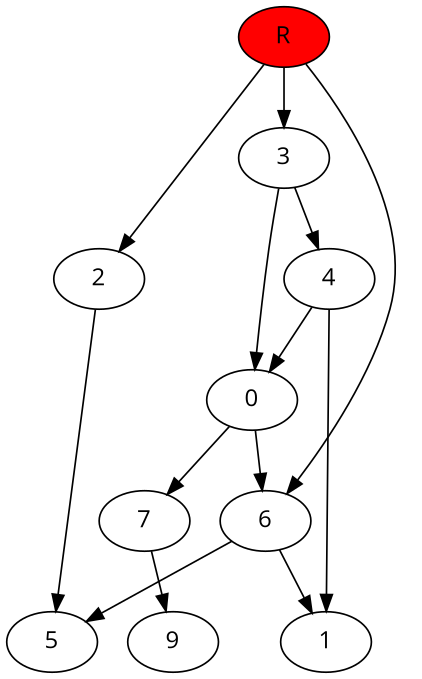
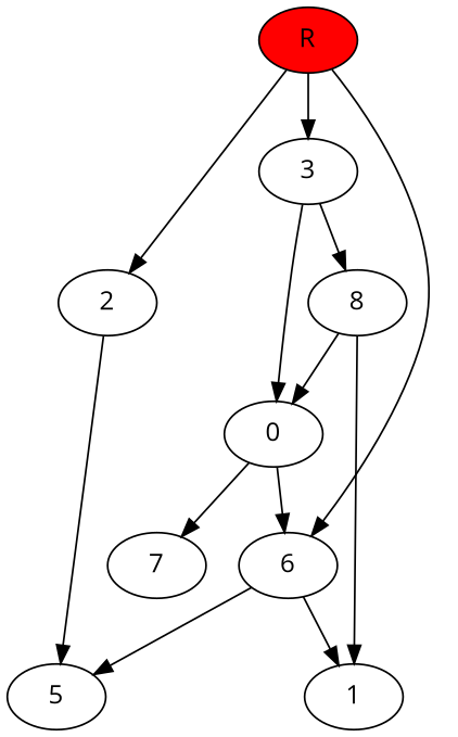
  digraph {
    fontname="Open Sans"
    node [fontname="Open Sans"]
    edge [fontname="Open Sans"]
    2
    5
    n3 [label=0]
    3
-   8 [label=4]
+   8
    6
    7
    1
-   9
    R [fillcolor="#ff0000" style=filled]
    2 -> 5
    n3 -> 6
    n3 -> 7
    3 -> n3
    3 -> 8
    8 -> n3
    8 -> 1
    6 -> 5
    6 -> 1
-   7 -> 9
    R -> 2
    R -> 3
    R -> 6
  }
